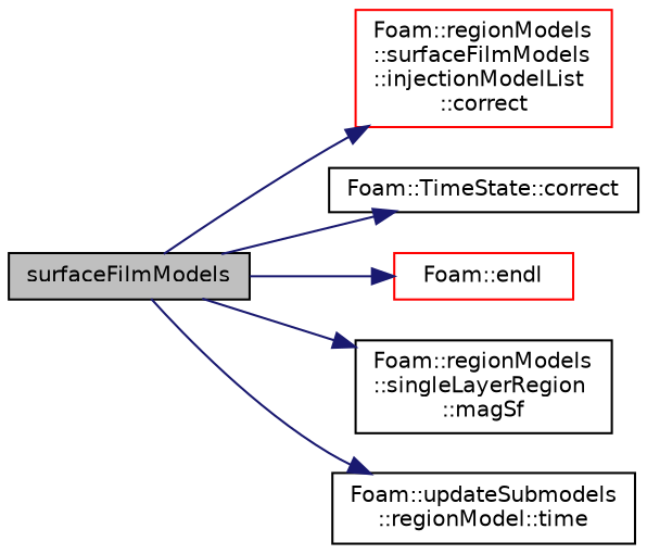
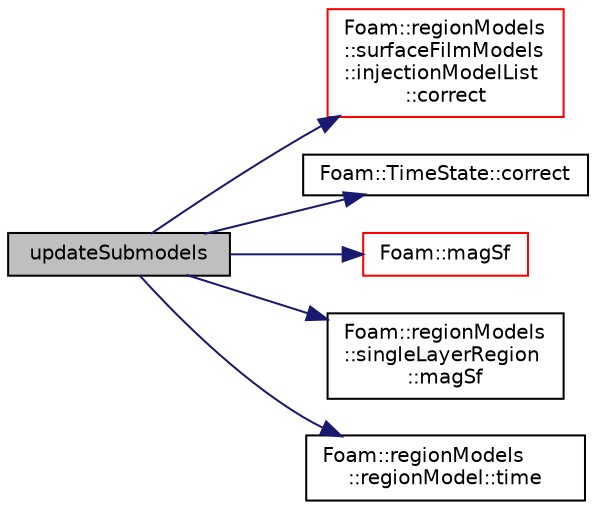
  digraph {
    rankdir=LR
    node [color=black fontname=Helvetica fontsize=10 shape=record]
    edge [color=midnightblue fontname=Helvetica fontsize=10 labelfontname=Helvetica labelfontsize=10 style=solid]
-   n1 [fillcolor=grey75 fontcolor=black height=0.2 label=surfaceFilmModels style=filled width=0.4]
+   n1 [fillcolor=grey75 fontcolor=black height=0.2 label=updateSubmodels style=filled width=0.4]
    n2 [color=red height=0.2 label="Foam::regionModels\l::surfaceFilmModels\l::injectionModelList\l::correct" width=0.4]
    n3 [height=0.2 label="Foam::TimeState::correct" width=0.4]
-   n4 [color=red height=0.2 label="Foam::endl" width=0.4]
+   n4 [color=red height=0.2 label="Foam::magSf" width=0.4]
    n5 [height=0.2 label="Foam::regionModels\l::singleLayerRegion\l::magSf" width=0.4]
-   n6 [height=0.2 label="Foam::updateSubmodels\l::regionModel::time" width=0.4]
+   n6 [height=0.2 label="Foam::regionModels\l::regionModel::time" width=0.4]
    n1 -> n2
    n1 -> n3
    n1 -> n4
    n1 -> n5
    n1 -> n6
  }
